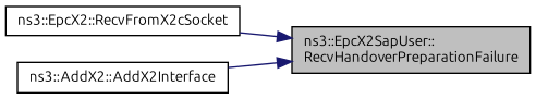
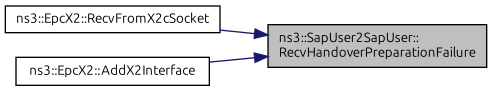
  digraph {
    fontname=Ubuntu
    rankdir=RL
    node [color=black fillcolor=white fontname=Ubuntu fontsize=10 shape=record style=filled]
    edge [color=midnightblue dir=back fontname=Ubuntu fontsize=10 labelfontname=Helvetica labelfontsize=10 style=solid]
-   n1 [fillcolor=grey75 fontcolor=black height=0.2 label="ns3::EpcX2SapUser::\lRecvHandoverPreparationFailure" width=0.4]
+   n1 [fillcolor=grey75 fontcolor=black height=0.2 label="ns3::SapUser2SapUser::\lRecvHandoverPreparationFailure" width=0.4]
    n2 [height=0.2 label="ns3::EpcX2::RecvFromX2cSocket" width=0.4]
-   n3 [height=0.2 label="ns3::AddX2::AddX2Interface" width=0.4]
+   n3 [height=0.2 label="ns3::EpcX2::AddX2Interface" width=0.4]
    n1 -> n2
    n1 -> n3
  }
